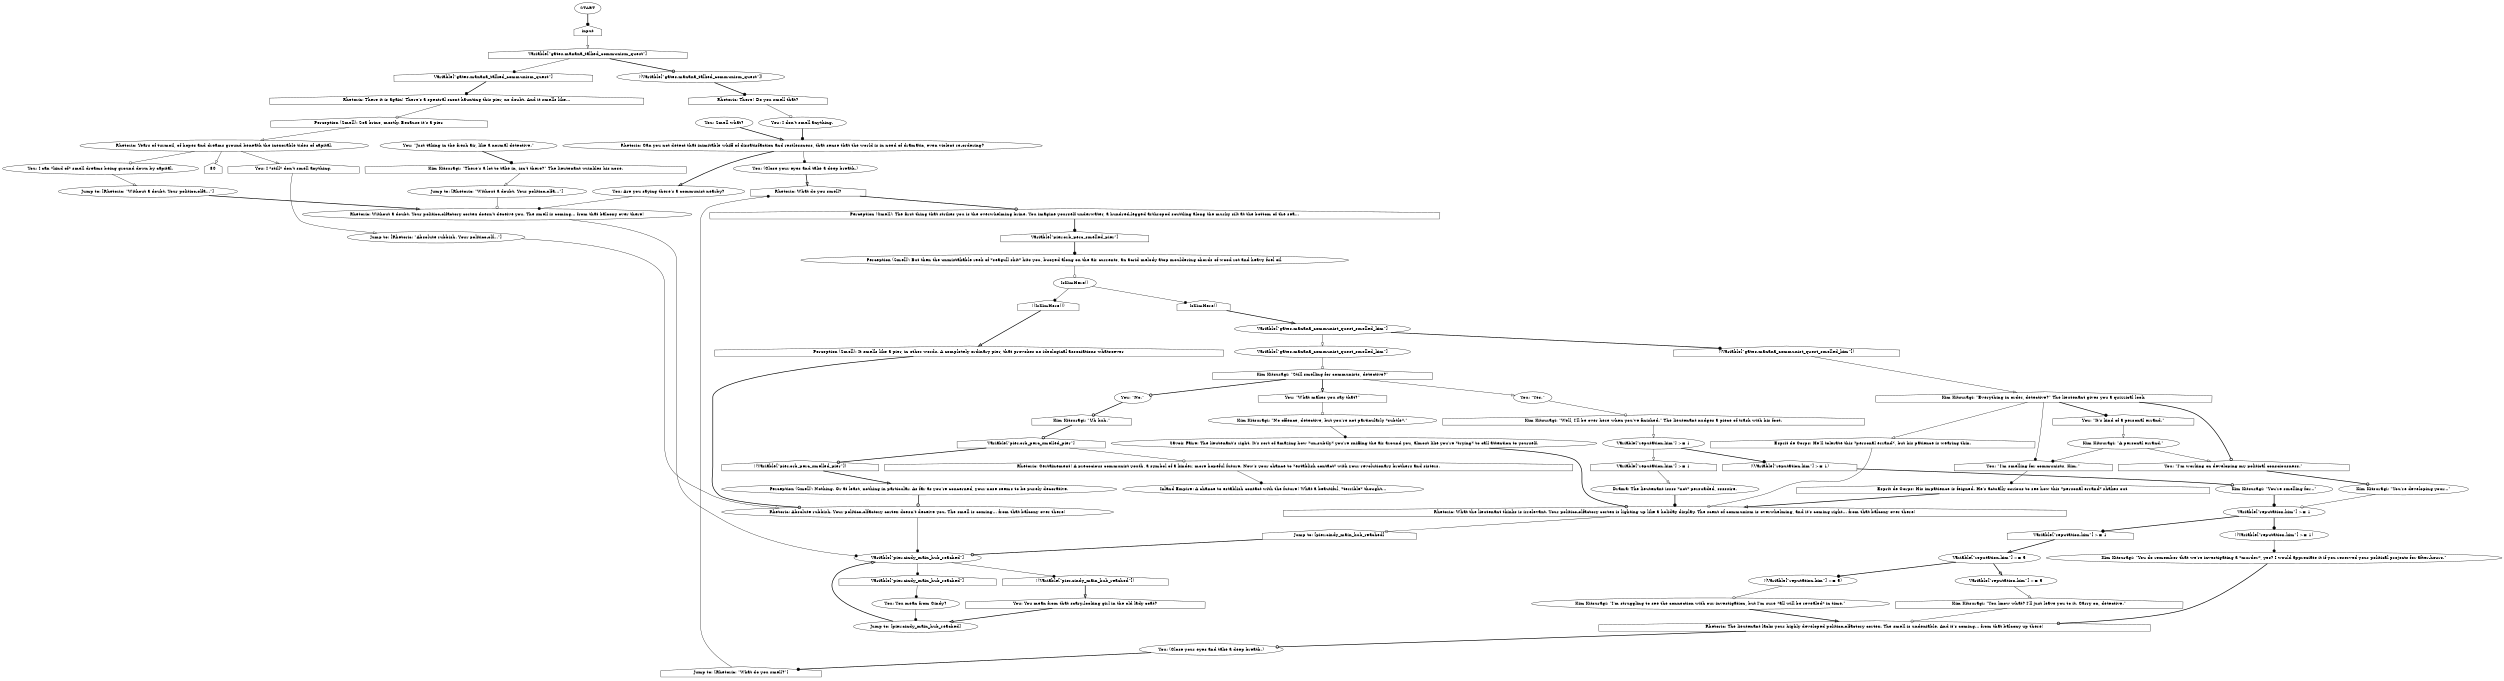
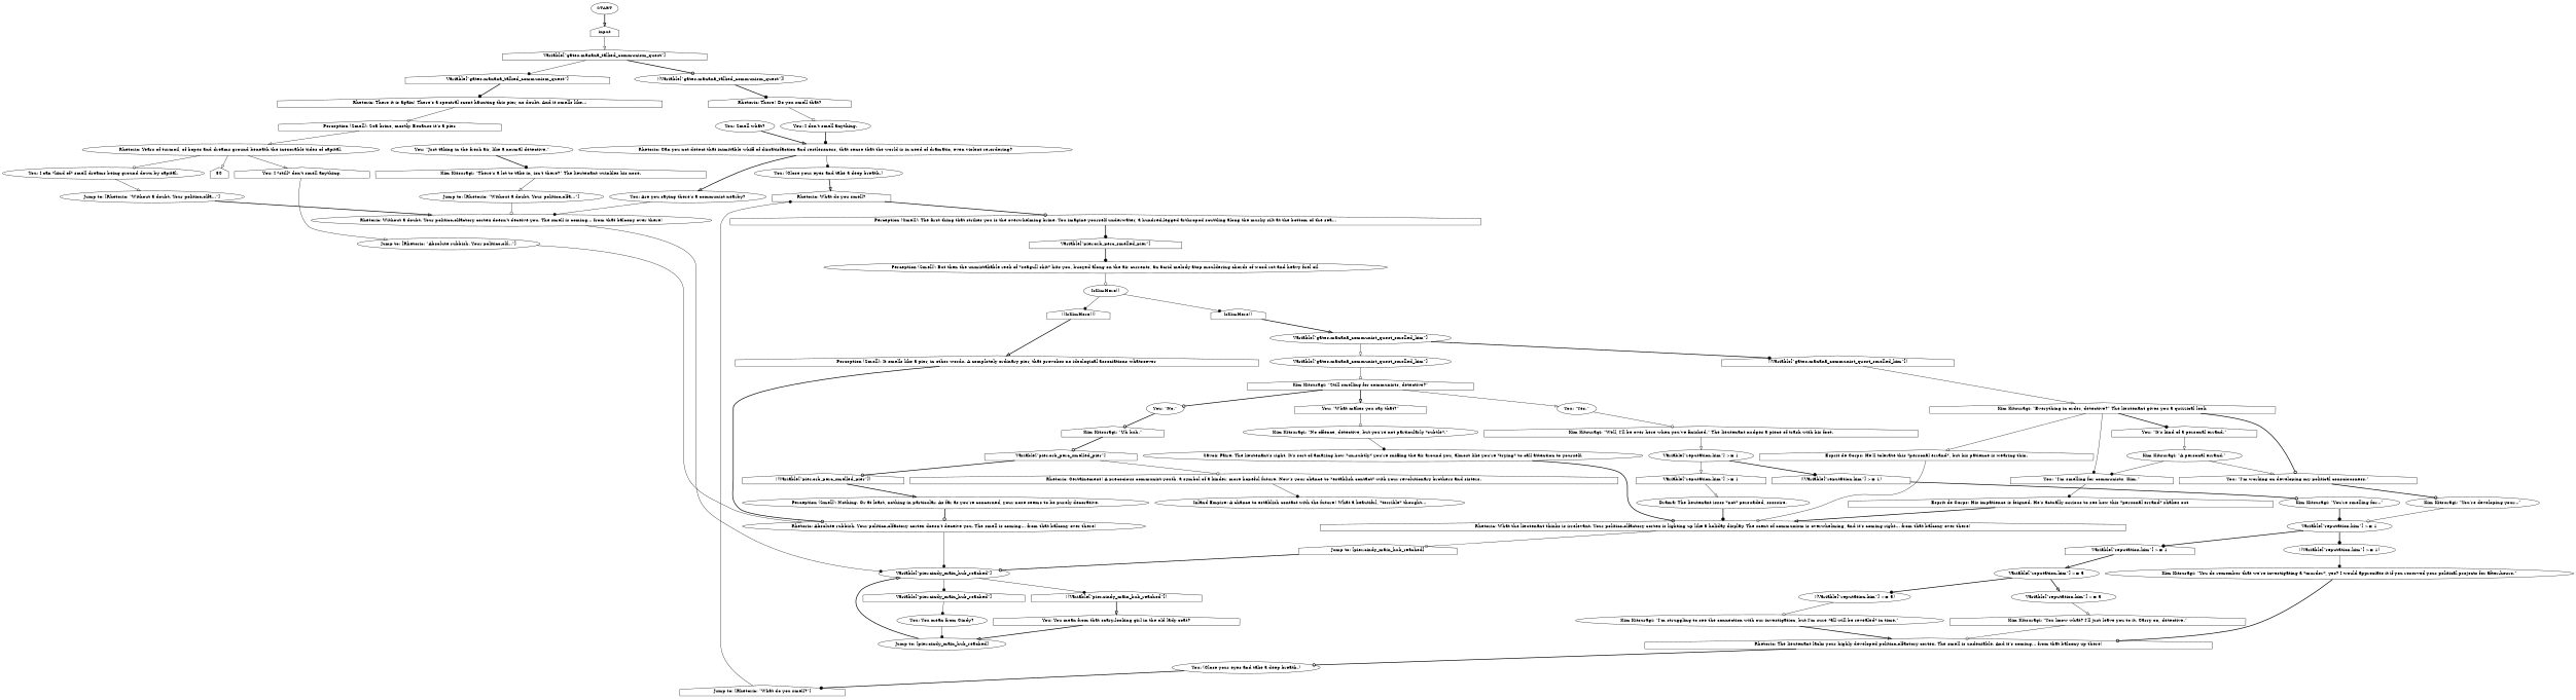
  digraph {
    node [shape=ellipse]
    edge [arrowhead=onormal style=solid]
    n1 [label=START]
    n2 [label=input shape=house]
    n3 [label="Variable[\"gates.manana_talked_communism_quest\"]" shape=house]
    n4 [label="Variable[\"gates.manana_talked_communism_quest\"]" shape=house]
    n5 [label="!(Variable[\"gates.manana_talked_communism_quest\"])"]
    n6 [label="Rhetoric: Absolute rubbish. Your politico-olfactory cortex doesn't deceive you. The smell is coming... from that balcony over there!"]
    n7 [label="Variable[\"pier.cindy_main_hub_reached\"]"]
    n8 [label="Variable[\"pier.cindy_main_hub_reached\"]" shape=house]
    n9 [label="!(Variable[\"pier.cindy_main_hub_reached\"])" shape=house]
    n10 [label="You: \"I'm working on developing my political consciousness.\"" shape=house]
    n11 [label="Kim Kitsuragi: \"You're developing your...\""]
    n12 [label="Variable[\"reputation.kim\"] >= 1"]
    n13 [label="You: I can *kind of* smell dreams being ground down by capital."]
    n14 [label="Jump to: [Rhetoric: \"Without a doubt. Your politico-olfa...\"]"]
    n15 [label="Rhetoric: Without a doubt. Your politico-olfactory cortex doesn't deceive you. The smell is coming... from that balcony over there!"]
    n16 [label="You: \"Yes.\""]
    n17 [label="Kim Kitsuragi: \"Well, I'll be over here when you've finished.\" The lieutenant nudges a piece of trash with his foot." shape=house]
    n18 [label="Variable[\"reputation.kim\"] >= 1"]
    n19 [label="Variable[\"reputation.kim\"] >= 1" shape=house]
    n20 [label="!(Variable[\"reputation.kim\"] >= 1)"]
    n21 [label="You: You mean from Cindy?"]
    n22 [label="You: You mean from that scary-looking girl in the old lady coat?" shape=house]
    n23 [label="Jump to: [pier.cindy_main_hub_reached]"]
    n24 [label="You: \"No.\""]
    n25 [label="Kim Kitsuragi: \"Uh huh.\"" shape=house]
    n26 [label="Variable[\"pier.orb_perc_smelled_pier\"]" shape=house]
    n27 [label="Perception (Smell): The first thing that strikes you is the overwhelming brine. You imagine yourself underwater, a hundred-legged arthropod scuttling along the murky silt at the bottom of the sea..." shape=house]
    n28 [label="Variable[\"pier.orb_perc_smelled_pier\"]" shape=house]
    n29 [label="Perception (Smell): But then the unmistakable reek of *seagull shit* hits you, buoyed along on the air currents, an acrid melody atop mouldering chords of wood rot and heavy fuel oil."]
    n30 [label="Kim Kitsuragi: \"There's a lot to take in, isn't there?\" The lieutenant wrinkles his nose." shape=house]
    n31 [label="Jump to: [Rhetoric: \"Without a doubt. Your politico-olfa...\"]"]
    n32 [label="Kim Kitsuragi: \"You know what? I'll just leave you to it. Carry on, detective.\"" shape=house]
    n33 [label="Rhetoric: The lieutenant lacks your highly developed politico-olfactory cortex. The smell is undeniable. And it's coming... from that balcony up there!" shape=house]
    n34 [label="You: (Close your eyes and take a deep breath.)"]
    n35 [label="Rhetoric: There it is again! There's a spectral scent haunting this pier, no doubt. And it smells like..." shape=house]
    n36 [label="Rhetoric: There! Do you smell that?" shape=house]
    n37 [label="Perception (Smell): Sea brine, mostly. Because it's a pier." shape=house]
    n38 [label="You: I don't smell anything."]
    n39 [label="Variable[\"reputation.kim\"] >= 5"]
    n40 [label="Variable[\"reputation.kim\"] >= 5"]
    n41 [label="!(Variable[\"reputation.kim\"] >= 5)"]
    n42 [label="Kim Kitsuragi: \"I'm struggling to see the connection with our investigation, but I'm sure *all will be revealed* in time.\""]
    n43 [label="Kim Kitsuragi: \"Still smelling for communists, detective?\"" shape=house]
    n44 [label="You: \"What makes you say that?\"" shape=house]
    n45 [label="Kim Kitsuragi: \"No offence, detective, but you're not particularly *subtle*.\""]
    n46 [label="Perception (Smell): It smells like a pier, in other words. A completely ordinary pier, that provokes no ideological associations whatsoever." shape=house]
    n47 [label="You: (Close your eyes and take a deep breath.)"]
    n48 [label="Rhetoric: What do you smell?" shape=house]
    n49 [label="You: Are you saying there's a communist nearby?"]
    n50 [label="IsKimHere()"]
    n51 [label="IsKimHere()" shape=house]
    n52 [label="!(IsKimHere())" shape=house]
    n53 [label="Kim Kitsuragi: \"Everything in order, detective?\" The lieutenant gives you a quizzical look." shape=house]
    n54 [label="You: \"It's kind of a personal errand.\"" shape=house]
    n55 [label="You: \"I'm smelling for communists, Kim.\"" shape=house]
    n56 [label="Esprit de Corps: He'll tolerate this *personal errand*, but his patience is wearing thin." shape=house]
    n57 [label="Kim Kitsuragi: \"A personal errand.\""]
    n58 [label="Esprit de Corps: His impatience is feigned. He's actually curious to see how this *personal errand* shakes out." shape=house]
    n59 [label="Rhetoric: What the lieutenant thinks is irrelevant. Your politico-olfactory cortex is lighting up like a holiday display. The scent of communism is overwhelming, and it's coming right... from that balcony over there!" shape=house]
    n60 [label="Variable[\"reputation.kim\"] >= 1" shape=house]
    n61 [label="!(Variable[\"reputation.kim\"] >= 1)" shape=house]
    n62 [label="Jump to: [pier.cindy_main_hub_reached]" shape=house]
    n63 [label="Rhetoric: Years of turmoil, of hopes and dreams ground beneath the inexorable tides of capital."]
    n64 [label="You: I *still* don't smell anything." shape=house]
    80 [shape=house]
    n66 [label="Jump to: [Rhetoric: \"Absolute rubbish. Your politico-olf...\"]"]
    n67 [label="You: Smell what?"]
    n68 [label="Rhetoric: Can you not detect that inimitable whiff of dissatisfaction and restlessness, that sense that the world is in need of dramatic, even violent re-ordering?"]
    n69 [label="Inland Empire: A chance to establish contact with the future! What a beautiful, *terrible* thought..."]
    n70 [label="Kim Kitsuragi: \"You do remember that we're investigating a *murder*, yes? I would appreciate it if you reserved your political projects for after-hours.\""]
    n71 [label="Savoir Faire: The lieutenant's right. It's sort of amazing how *un-subtly* you're sniffing the air around you, almost like you're *trying* to call attention to yourself."]
    n72 [label="Variable[\"gates.manana_communist_quest_smelled_kim\"]"]
    n73 [label="Variable[\"gates.manana_communist_quest_smelled_kim\"]"]
    n74 [label="!(Variable[\"gates.manana_communist_quest_smelled_kim\"])" shape=house]
    n75 [label="!(Variable[\"pier.orb_perc_smelled_pier\"])" shape=house]
    n76 [label="Rhetoric: Certainement! A precocious communist youth, a symbol of a kinder, more hopeful future. Now's your chance to *establish contact* with your revolutionary brothers and sisters." shape=house]
    n77 [label="Drama: The lieutenant issss *not* persuaded, sssssire."]
    n78 [label="Kim Kitsuragi: \"You're smelling for...\""]
    n79 [label="Perception (Smell): Nothing. Or at least, nothing in particular. As far as you're concerned, your nose seems to be purely decorative."]
    n80 [label="Jump to: [Rhetoric: \"What do you smell?\"]" shape=house]
    n81 [label="You: \"Just taking in the fresh air, like a normal detective.\""]
-   n1 -> n2 [arrowhead=dot style=bold]
+   n1 -> n2 [style=bold]
    n2 -> n3
    n3 -> n4 [arrowhead=dot]
    n3 -> n5 [arrowhead=odot style=bold]
    n4 -> n35 [arrowhead=dot style=bold]
    n5 -> n36 [arrowhead=dot style=bold]
    n6 -> n7 [arrowhead=dot]
    n7 -> n8 [arrowhead=dot]
    n7 -> n9 [arrowhead=dot]
    n8 -> n21 [arrowhead=dot]
    n9 -> n22 [style=bold]
    n10 -> n11 [arrowhead=odot style=bold]
    n11 -> n12 [arrowhead=odot]
    n12 -> n19 [arrowhead=dot style=bold]
    n12 -> n20 [arrowhead=dot style=bold]
    n13 -> n14
    n14 -> n15 [style=bold]
    n15 -> n7 [arrowhead=dot]
    n16 -> n17 [arrowhead=odot]
    n17 -> n18
    n18 -> n60
    n18 -> n61 [arrowhead=dot style=bold]
    n19 -> n39 [style=bold]
    n20 -> n70 [arrowhead=dot]
    n21 -> n23 [arrowhead=dot]
    n22 -> n23 [style=bold]
    n23 -> n7 [style=bold]
    n24 -> n25 [arrowhead=odot style=bold]
    n25 -> n26 [arrowhead=odot style=bold]
    n26 -> n75 [arrowhead=odot style=bold]
    n26 -> n76 [arrowhead=odot]
    n27 -> n28 [arrowhead=dot style=bold]
    n28 -> n29 [arrowhead=dot style=bold]
    n29 -> n50 [arrowhead=odot]
    n30 -> n31
    n31 -> n15 [arrowhead=odot]
    n32 -> n33 [arrowhead=odot]
    n33 -> n34 [arrowhead=odot style=bold]
    n34 -> n80 [arrowhead=dot style=bold]
    n35 -> n37 [arrowhead=odot]
    n36 -> n38 [arrowhead=odot]
    n37 -> n63
    n38 -> n68 [arrowhead=dot style=bold]
    n39 -> n40 [style=bold]
    n39 -> n41 [arrowhead=dot style=bold]
    n40 -> n32
    n41 -> n42 [arrowhead=odot]
    n42 -> n33 [style=bold]
    n43 -> n16
    n43 -> n24 [arrowhead=odot style=bold]
    n43 -> n44 [style=bold]
    n44 -> n45 [arrowhead=odot]
    n45 -> n71 [arrowhead=dot]
    n46 -> n6 [arrowhead=odot style=bold]
    n47 -> n48 [style=bold]
    n48 -> n27 [arrowhead=odot style=bold]
    n49 -> n15 [arrowhead=dot]
    n50 -> n51 [arrowhead=dot]
    n50 -> n52 [arrowhead=dot]
    n51 -> n72 [style=bold]
    n52 -> n46 [style=bold]
    n53 -> n10 [arrowhead=odot style=bold]
    n53 -> n54 [arrowhead=dot style=bold]
    n53 -> n55 [arrowhead=dot]
    n53 -> n56
    n54 -> n57
    n55 -> n58 [arrowhead=dot]
    n56 -> n59 [arrowhead=odot]
    n57 -> n10
    n57 -> n55 [arrowhead=dot]
    n58 -> n59 [style=bold]
    n59 -> n62 [arrowhead=odot]
    n60 -> n77
    n61 -> n78 [arrowhead=odot style=bold]
    n62 -> n7 [arrowhead=odot style=bold]
    n63 -> n13 [arrowhead=odot]
    n63 -> n64
    n63 -> 80
    n64 -> n66
    n66 -> n6
    n67 -> n68 [style=bold]
    n68 -> n47 [arrowhead=dot]
    n68 -> n49 [style=bold]
    n70 -> n33 [arrowhead=odot style=bold]
    n71 -> n59 [arrowhead=odot style=bold]
    n72 -> n73
    n72 -> n74 [arrowhead=dot style=bold]
    n73 -> n43 [arrowhead=odot]
    n74 -> n53
    n75 -> n79 [style=bold]
    n76 -> n69 [arrowhead=dot]
    n77 -> n59 [arrowhead=dot style=bold]
    n78 -> n12 [arrowhead=dot style=bold]
    n79 -> n6 [arrowhead=odot style=bold]
    n80 -> n48 [arrowhead=dot]
    n81 -> n30 [arrowhead=dot style=bold]
  }
